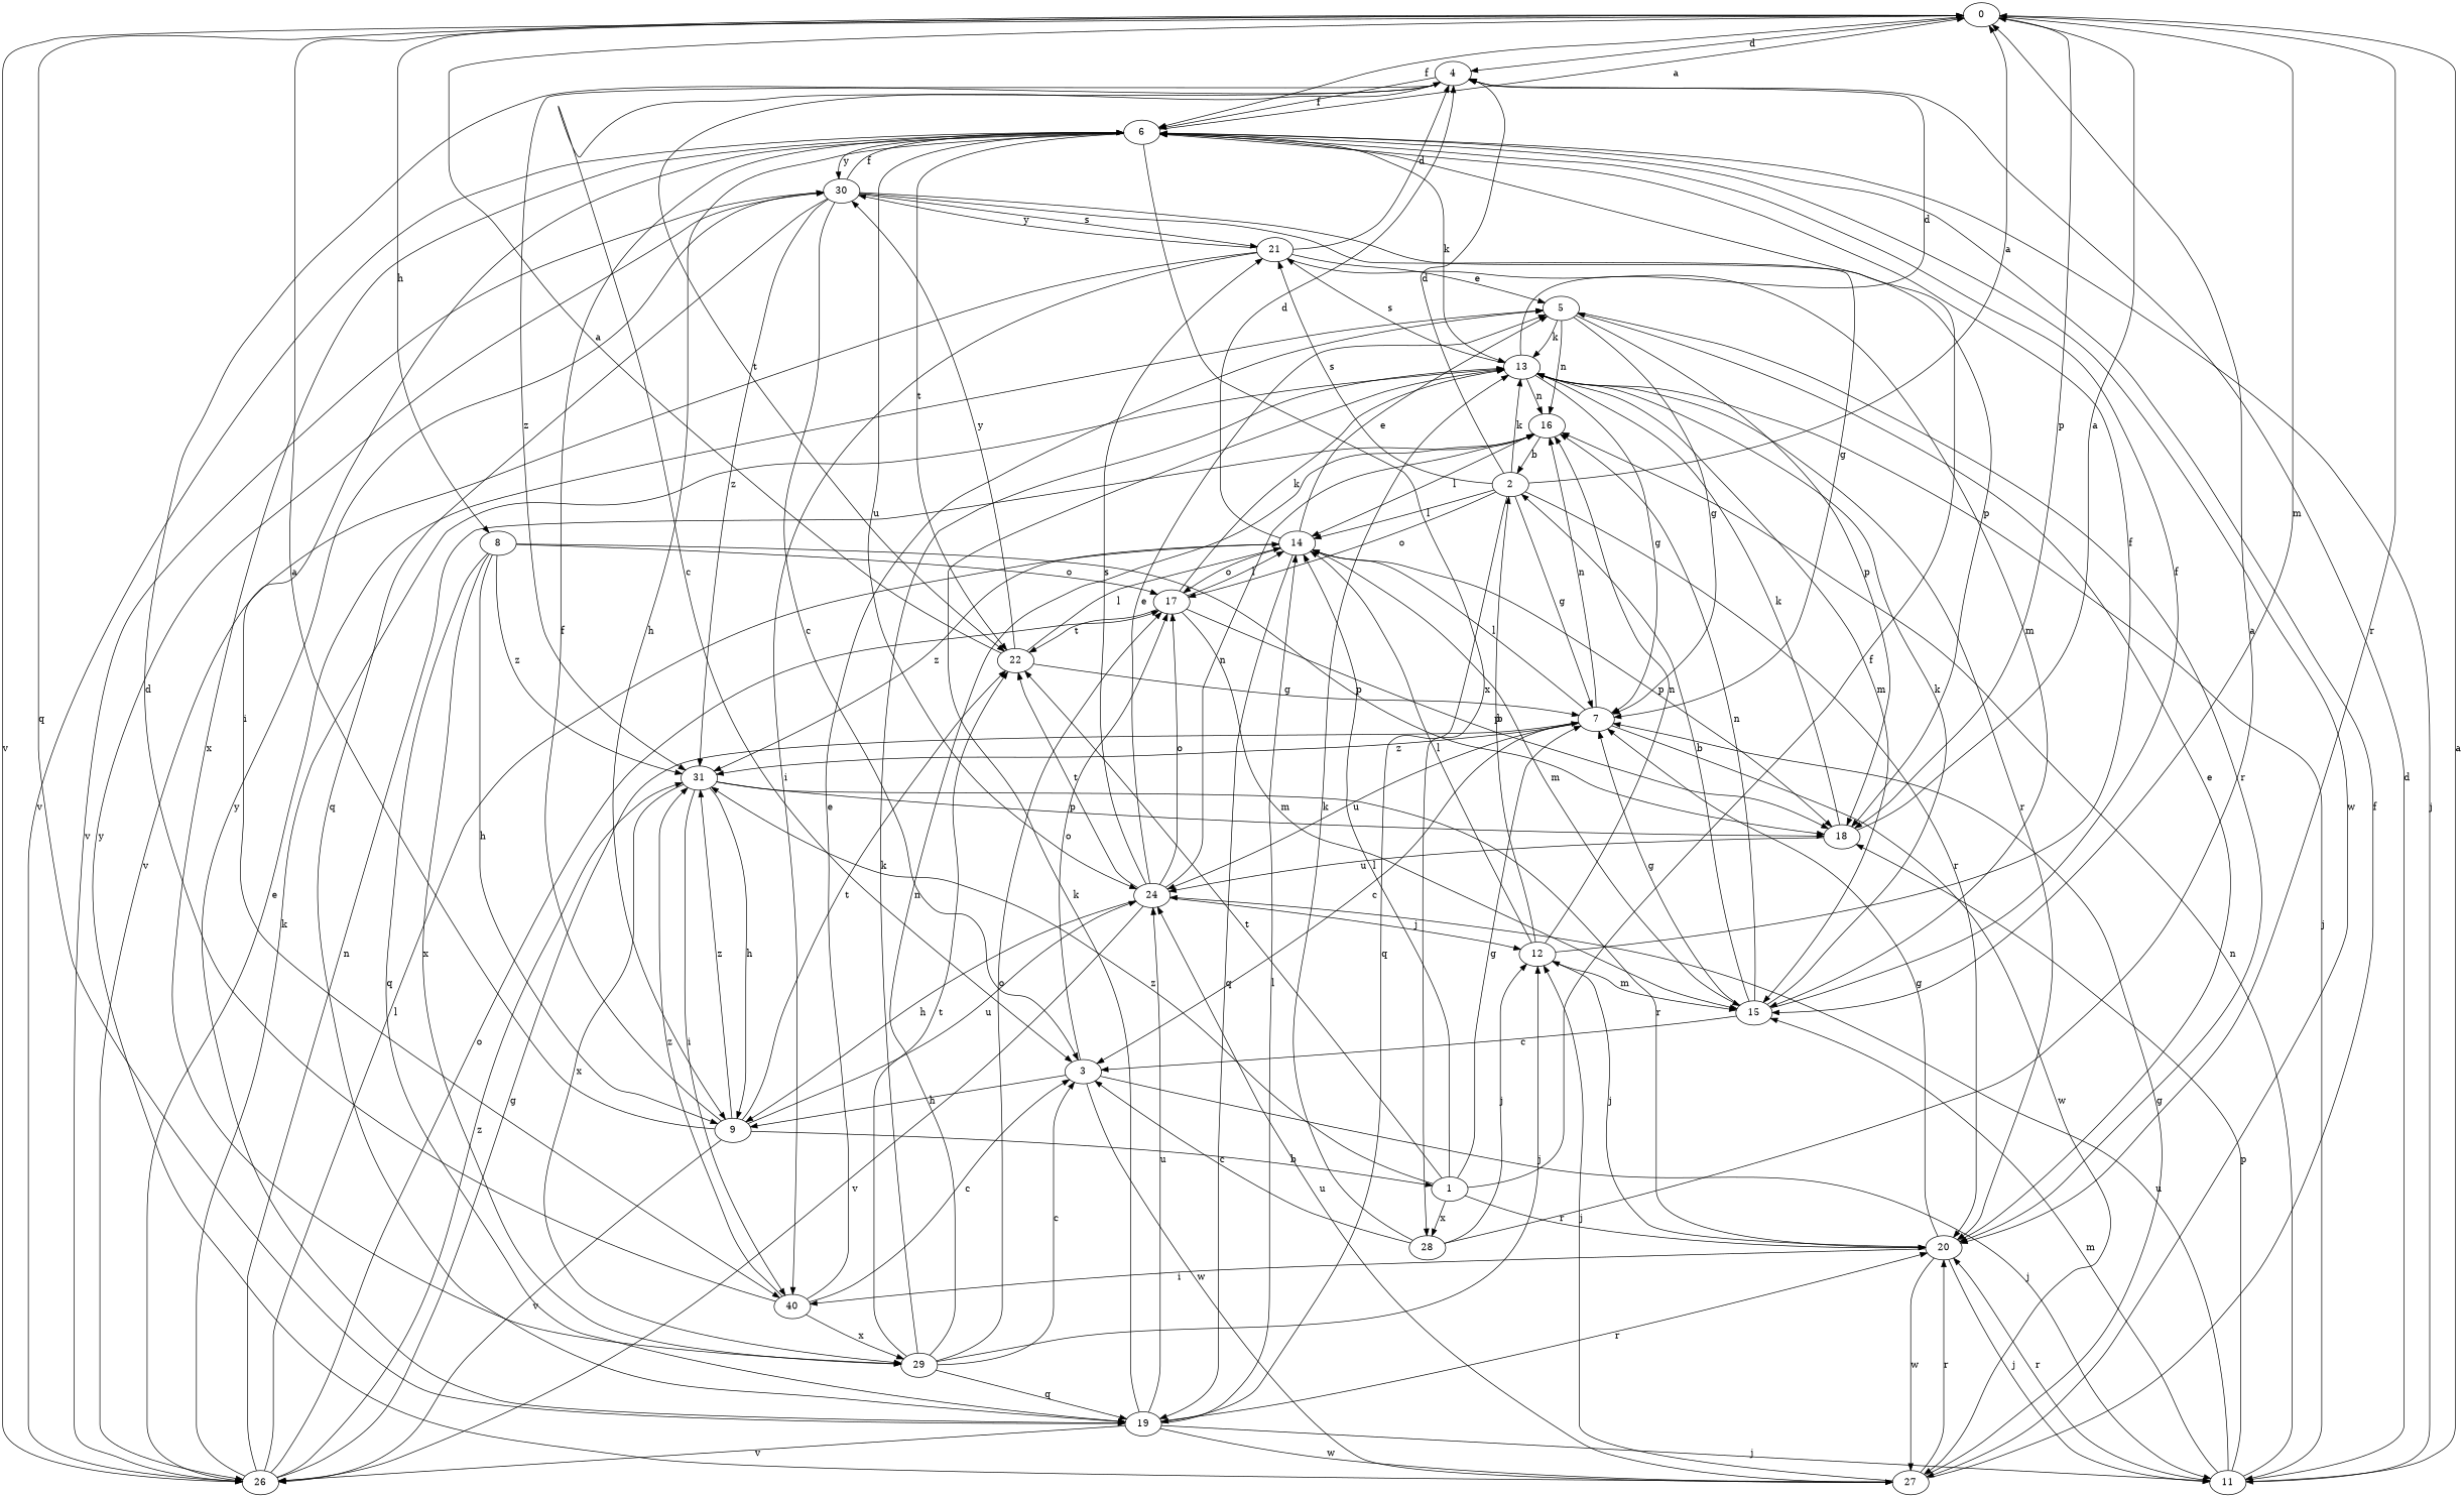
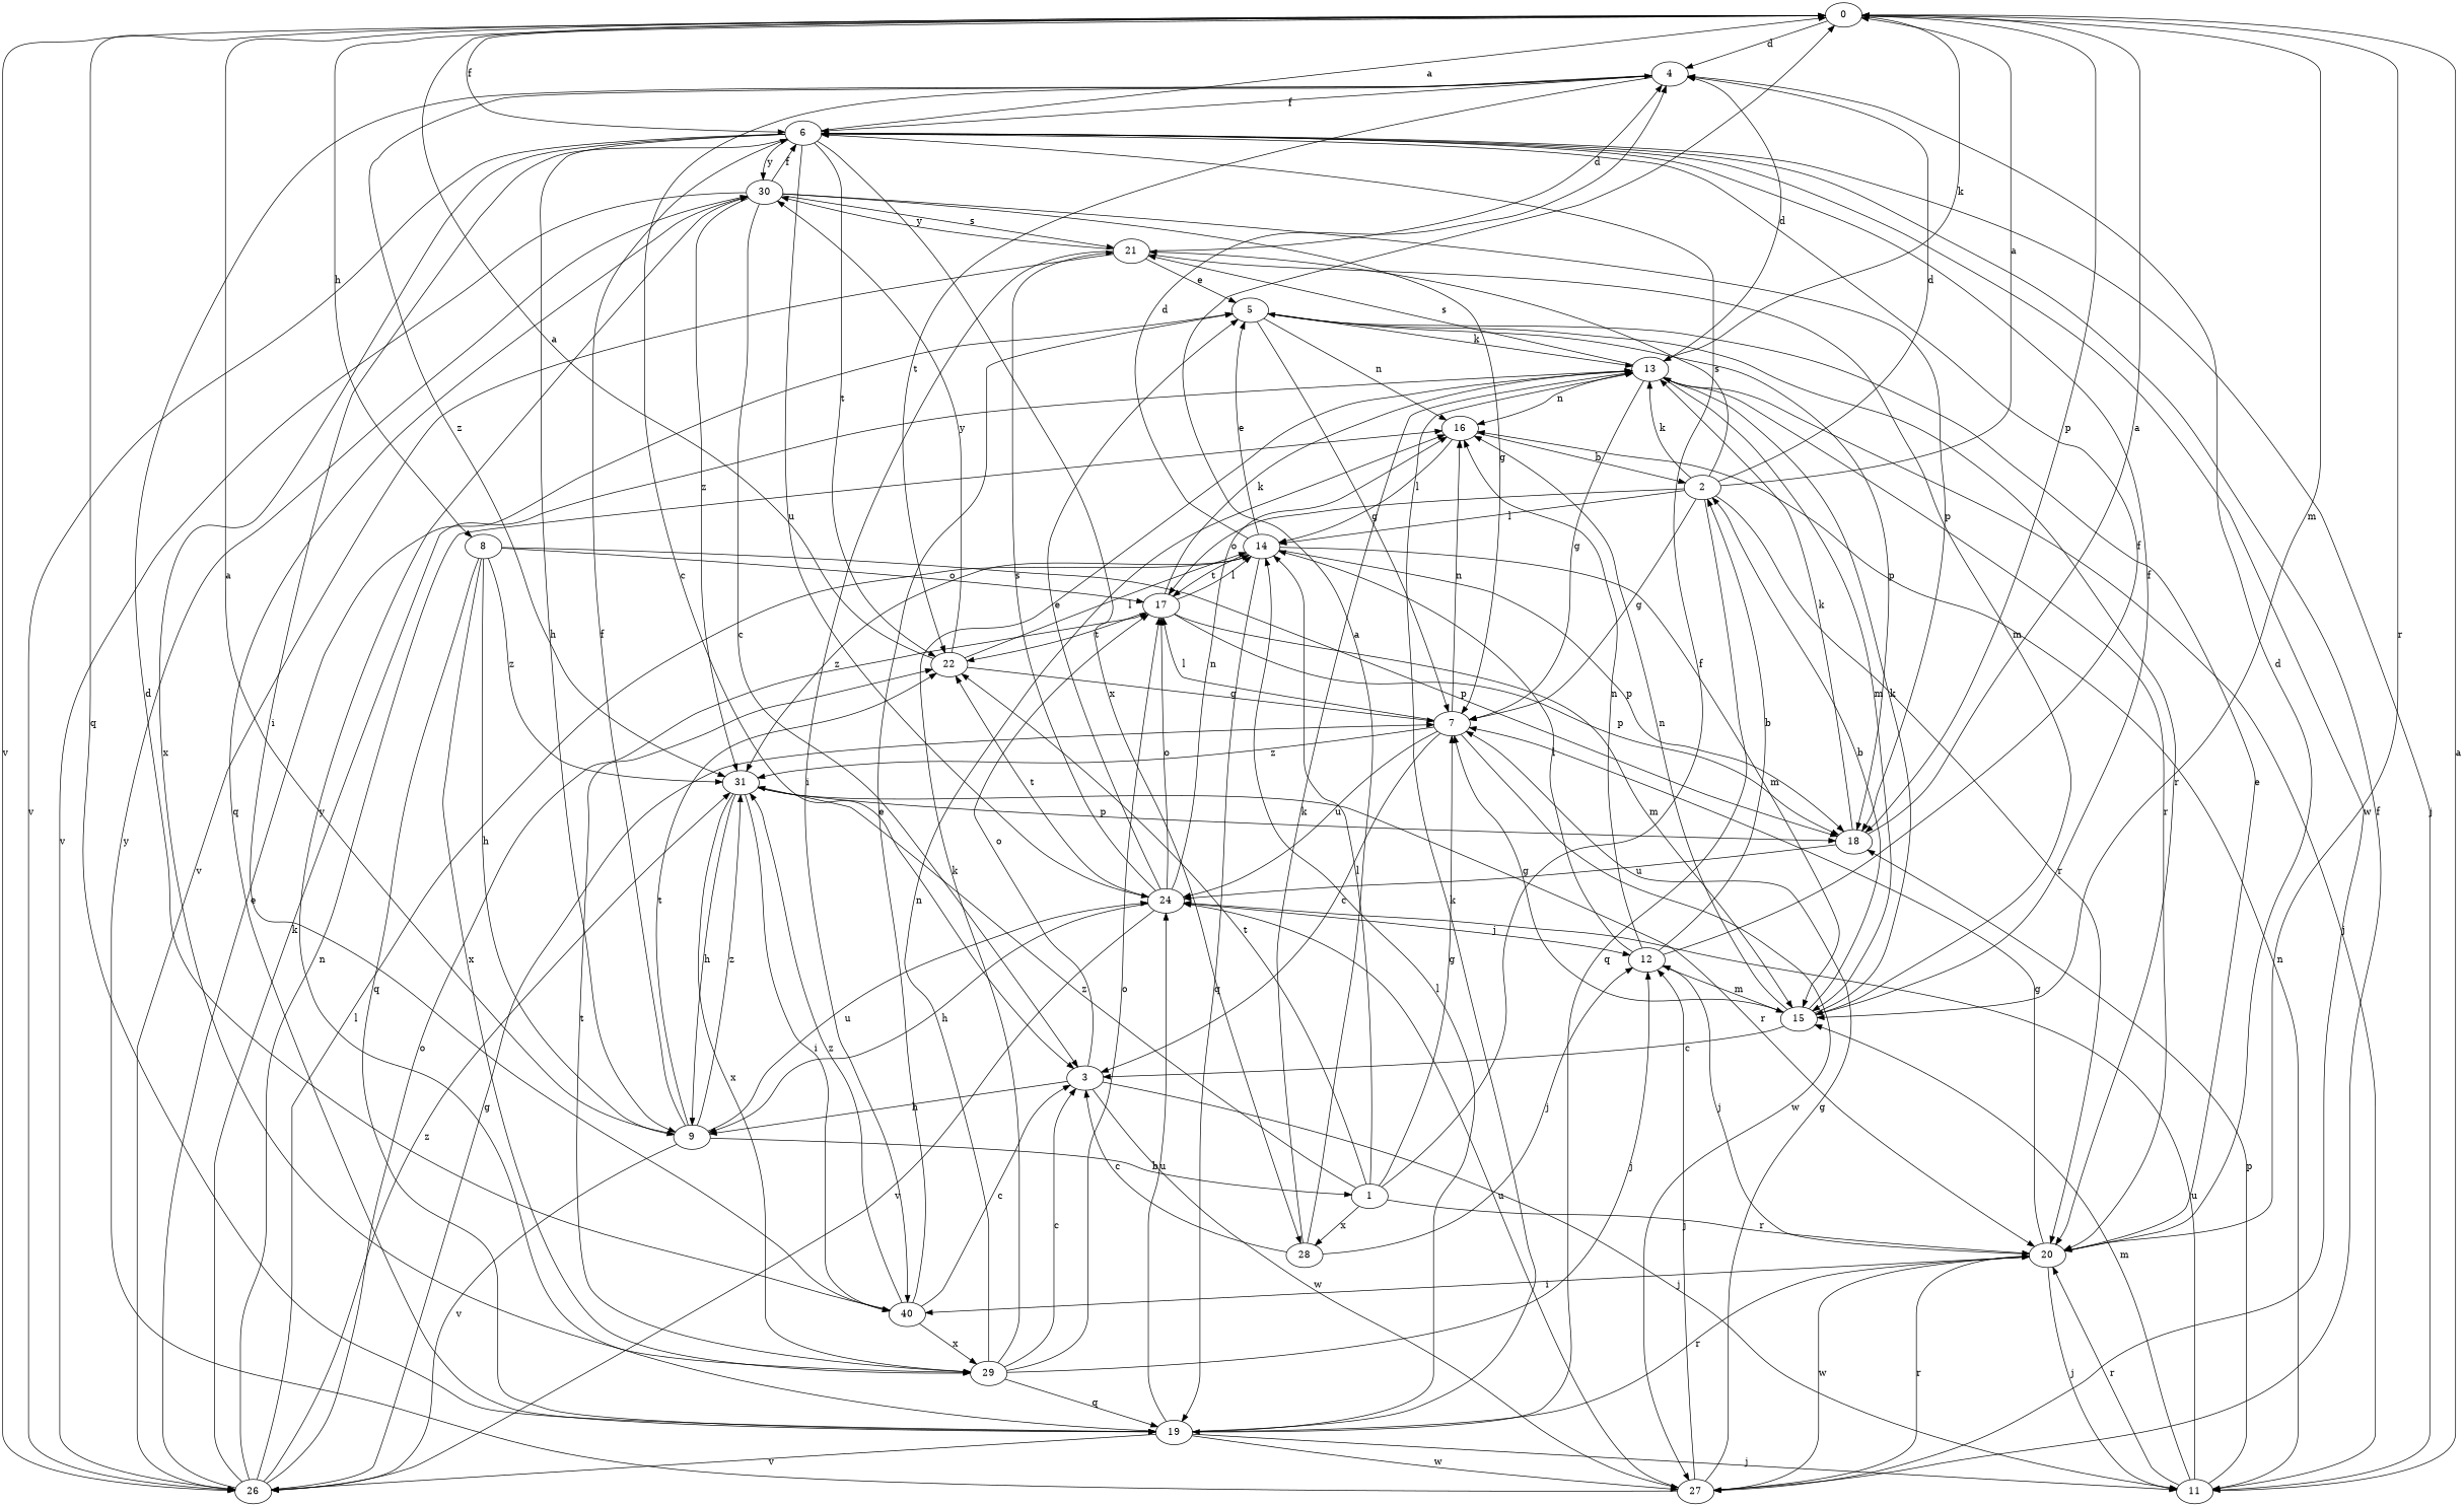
  strict digraph {
    0
    4
    6
    8
    13
    15
    18
    19
    20
    26
    22
    31
    3
    28
    9
    11
    27
    n18 [label=40]
    24
    29
    30
    17
    7
    21
    16
    2
    14
    5
    12
    1
    0 -> 4 [label=d]
    0 -> 6 [label=f]
    0 -> 8 [label=h]
-   6 -> 13 [label=k]
+   0 -> 13 [label=k]
    0 -> 15 [label=m]
    0 -> 18 [label=p]
    0 -> 19 [label=q]
    0 -> 20 [label=r]
    0 -> 26 [label=v]
    4 -> 6 [label=f]
    4 -> 22 [label=t]
    4 -> 31 [label=z]
    4 -> 3 [label=c]
    6 -> 0 [label=a]
    6 -> 26 [label=v]
    6 -> 22 [label=t]
    6 -> 28 [label=x]
    6 -> 9 [label=h]
    6 -> 11 [label=j]
    6 -> 27 [label=w]
    6 -> n18 [label=i]
    6 -> 24 [label=u]
    6 -> 29 [label=x]
    6 -> 30 [label=y]
    8 -> 18 [label=p]
    8 -> 19 [label=q]
    8 -> 31 [label=z]
    8 -> 9 [label=h]
    8 -> 29 [label=x]
    8 -> 17 [label=o]
    13 -> 4 [label=d]
    13 -> 15 [label=m]
    13 -> 20 [label=r]
    13 -> 11 [label=j]
    13 -> 7 [label=g]
    13 -> 21 [label=s]
    13 -> 16 [label=n]
    15 -> 6 [label=f]
    15 -> 13 [label=k]
    15 -> 3 [label=c]
    15 -> 7 [label=g]
    15 -> 16 [label=n]
    15 -> 2 [label=b]
    18 -> 0 [label=a]
    18 -> 13 [label=k]
    18 -> 24 [label=u]
    19 -> 13 [label=k]
    19 -> 20 [label=r]
    19 -> 26 [label=v]
    19 -> 11 [label=j]
    19 -> 27 [label=w]
    19 -> 24 [label=u]
    19 -> 30 [label=y]
    19 -> 14 [label=l]
-   11 -> 4 [label=d]
+   20 -> 4 [label=d]
    20 -> 11 [label=j]
    20 -> 27 [label=w]
    20 -> n18 [label=i]
    20 -> 7 [label=g]
    20 -> 5 [label=e]
    20 -> 12 [label=j]
    26 -> 13 [label=k]
    26 -> 31 [label=z]
    26 -> 17 [label=o]
    26 -> 7 [label=g]
    26 -> 16 [label=n]
    26 -> 14 [label=l]
    26 -> 5 [label=e]
    22 -> 0 [label=a]
    22 -> 30 [label=y]
    22 -> 7 [label=g]
    22 -> 14 [label=l]
    31 -> 18 [label=p]
    31 -> 20 [label=r]
    31 -> 9 [label=h]
    31 -> n18 [label=i]
    31 -> 29 [label=x]
    3 -> 9 [label=h]
    3 -> 11 [label=j]
    3 -> 27 [label=w]
    3 -> 17 [label=o]
    28 -> 0 [label=a]
    28 -> 13 [label=k]
    28 -> 3 [label=c]
    28 -> 12 [label=j]
    9 -> 0 [label=a]
    9 -> 6 [label=f]
    9 -> 26 [label=v]
    9 -> 22 [label=t]
    9 -> 31 [label=z]
    9 -> 24 [label=u]
    9 -> 1 [label=b]
    11 -> 0 [label=a]
    11 -> 15 [label=m]
    11 -> 18 [label=p]
    11 -> 20 [label=r]
    11 -> 24 [label=u]
    11 -> 16 [label=n]
    27 -> 6 [label=f]
    27 -> 20 [label=r]
    27 -> 24 [label=u]
    27 -> 30 [label=y]
    27 -> 7 [label=g]
    27 -> 12 [label=j]
    n18 -> 4 [label=d]
    n18 -> 31 [label=z]
    n18 -> 3 [label=c]
    n18 -> 29 [label=x]
    n18 -> 5 [label=e]
    24 -> 26 [label=v]
    24 -> 22 [label=t]
    24 -> 9 [label=h]
    24 -> 17 [label=o]
    24 -> 21 [label=s]
    24 -> 16 [label=n]
    24 -> 5 [label=e]
    24 -> 12 [label=j]
    29 -> 13 [label=k]
    29 -> 19 [label=q]
    29 -> 22 [label=t]
    29 -> 3 [label=c]
    29 -> 17 [label=o]
    29 -> 16 [label=n]
    29 -> 12 [label=j]
    30 -> 6 [label=f]
    30 -> 18 [label=p]
    30 -> 19 [label=q]
    30 -> 26 [label=v]
    30 -> 31 [label=z]
    30 -> 3 [label=c]
    30 -> 7 [label=g]
    30 -> 21 [label=s]
    17 -> 13 [label=k]
    17 -> 15 [label=m]
    17 -> 18 [label=p]
    17 -> 22 [label=t]
    17 -> 14 [label=l]
    7 -> 31 [label=z]
    7 -> 3 [label=c]
    7 -> 27 [label=w]
    7 -> 24 [label=u]
    7 -> 16 [label=n]
-   7 -> 14 [label=l]
+   7 -> 17 [label=l]
    21 -> 4 [label=d]
    21 -> 15 [label=m]
    21 -> 26 [label=v]
    21 -> n18 [label=i]
    21 -> 30 [label=y]
    21 -> 5 [label=e]
    16 -> 2 [label=b]
    16 -> 14 [label=l]
    2 -> 0 [label=a]
    2 -> 4 [label=d]
    2 -> 13 [label=k]
    2 -> 19 [label=q]
    2 -> 20 [label=r]
    2 -> 17 [label=o]
    2 -> 7 [label=g]
    2 -> 21 [label=s]
    2 -> 14 [label=l]
    14 -> 4 [label=d]
    14 -> 15 [label=m]
    14 -> 18 [label=p]
    14 -> 19 [label=q]
    14 -> 31 [label=z]
-   14 -> 17 [label=o]
+   14 -> 17 [label=t]
    14 -> 5 [label=e]
    5 -> 13 [label=k]
    5 -> 18 [label=p]
    5 -> 20 [label=r]
    5 -> 7 [label=g]
    5 -> 16 [label=n]
    12 -> 6 [label=f]
    12 -> 15 [label=m]
    12 -> 16 [label=n]
    12 -> 2 [label=b]
    12 -> 14 [label=l]
    1 -> 6 [label=f]
    1 -> 20 [label=r]
    1 -> 22 [label=t]
    1 -> 31 [label=z]
    1 -> 28 [label=x]
    1 -> 7 [label=g]
    1 -> 14 [label=l]
  }
